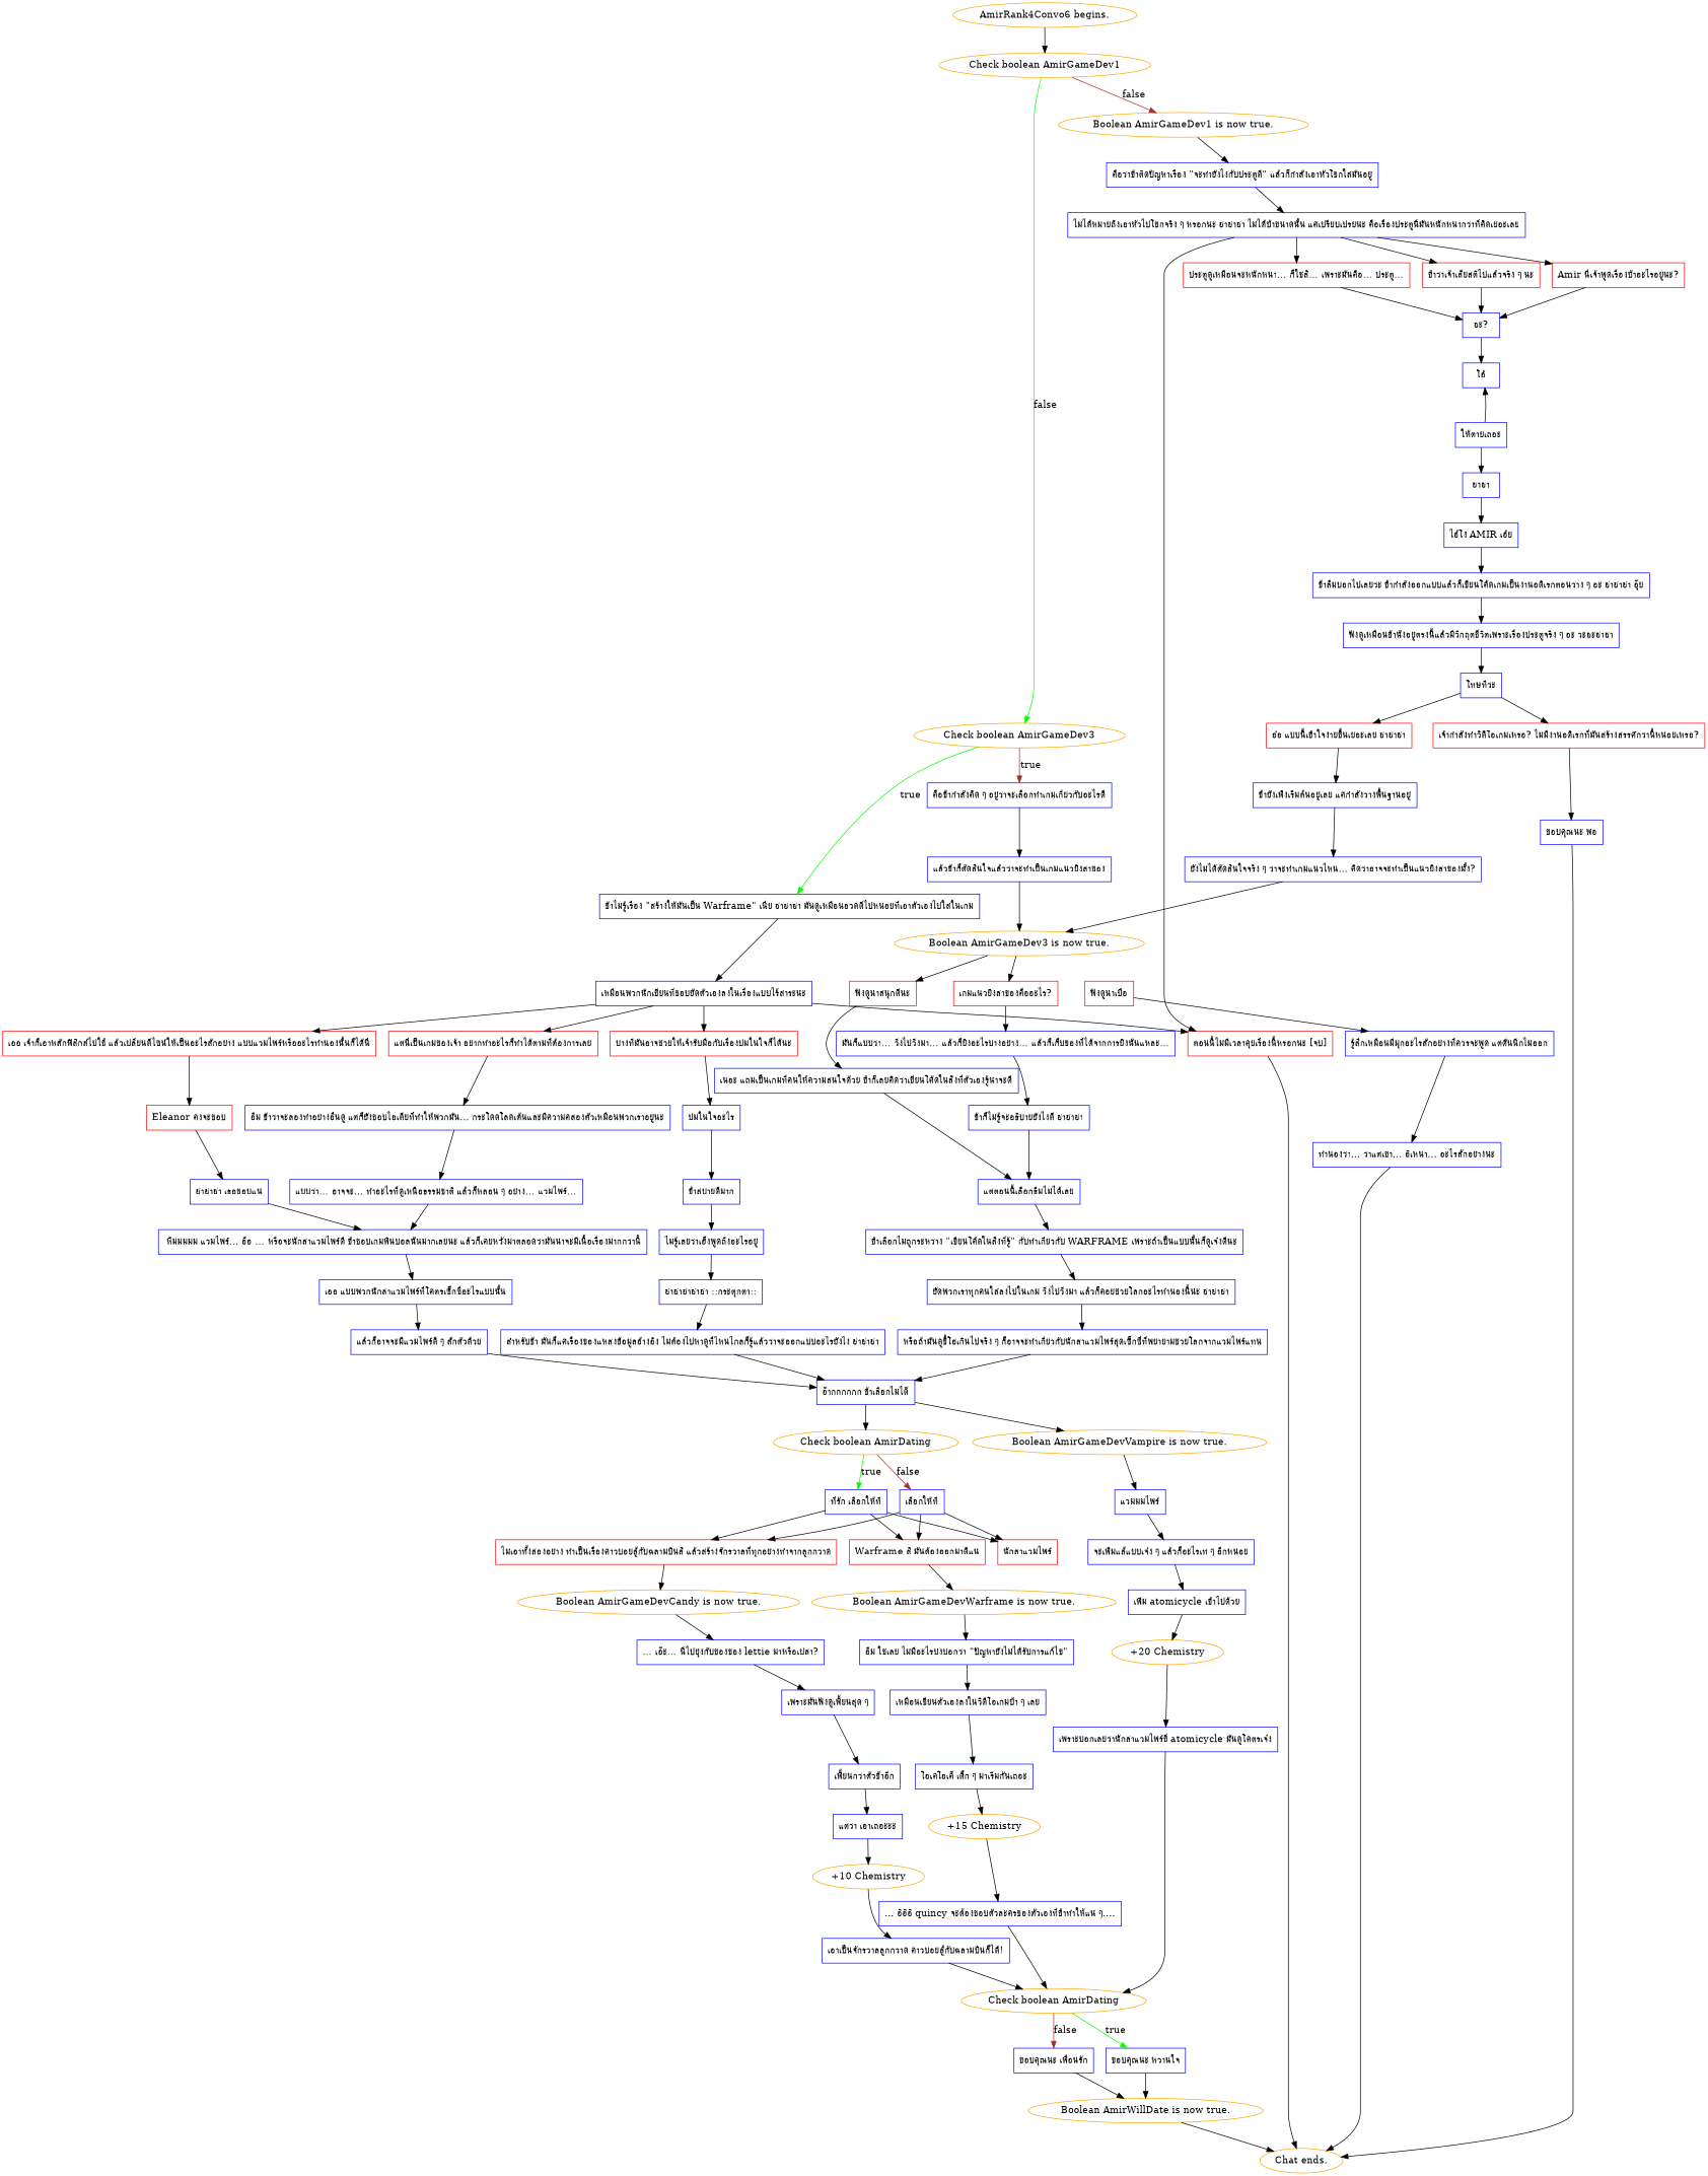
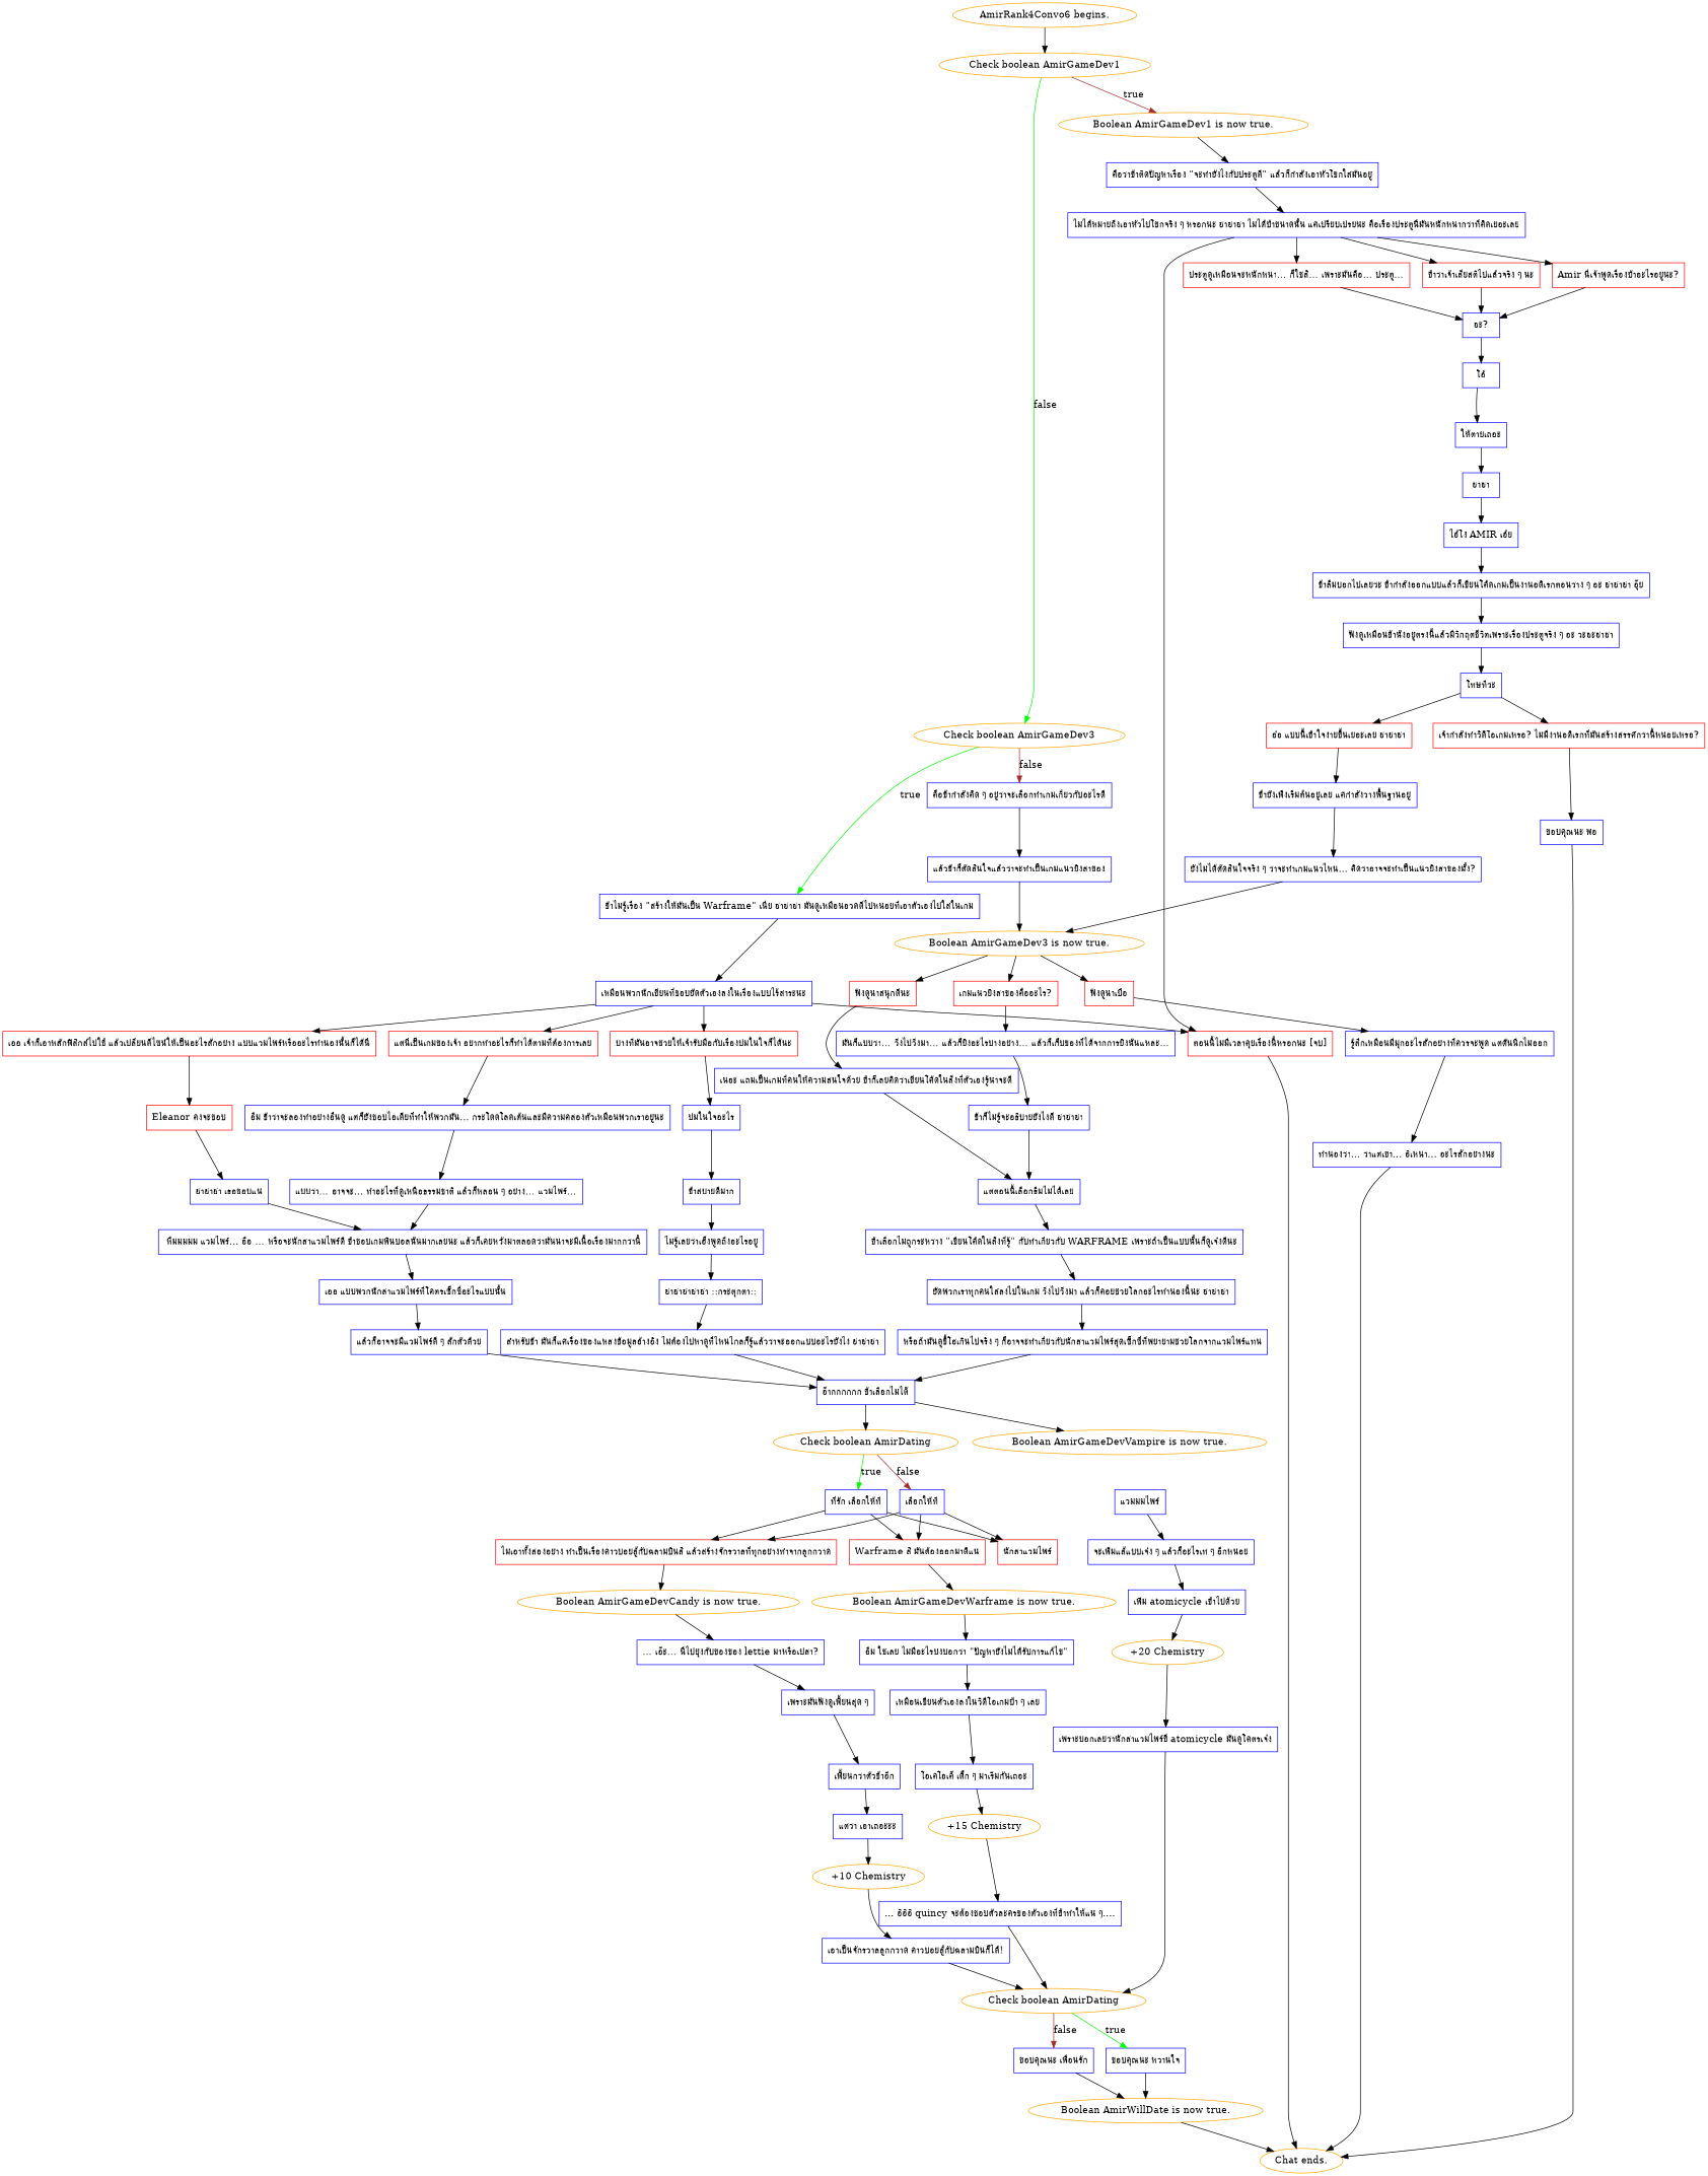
  digraph {
    node [color=blue shape=box]
    "AmirRank4Convo6 begins." [color=orange shape=""]
    n2 [color=orange label="Check boolean AmirGameDev1" shape=""]
    n3 [color=orange label="Check boolean AmirGameDev3" shape=""]
    n4 [color=orange label="Boolean AmirGameDev1 is now true." shape=""]
    n5 [label="ข้าไม่รู้เรื่อง \"สร้างให้มันเป็น Warframe\" เนี่ย ฮ่าฮ่าฮ่า มันดูเหมือนอวดดีไปหน่อยที่เอาตัวเองไปใส่ในเกม"]
    n6 [label="คือข้ากำลังคิด ๆ อยู่ว่าจะเลือกทำเกมเกี่ยวกับอะไรดี"]
    n7 [label="คือว่าข้าติดปัญหาเรื่อง \"จะทำยังไงกับประตูดี\" แล้วก็กำลังเอาหัวโขกใส่มันอยู่"]
    n8 [label="เหมือนพวกนักเขียนที่ชอบยัดตัวเองลงในเรื่องแบบไร้สาระน่ะ"]
    n9 [label="แล้วข้าก็ตัดสินใจแล้วว่าจะทำเป็นเกมแนวยิงล่าของ"]
    n10 [label="ไม่ได้หมายถึงเอาหัวไปโขกจริง ๆ หรอกนะ ฮ่าฮ่าฮ่า ไม่ได้บ้าขนาดนั้น แค่เปรียบเปรยน่ะ คือเรื่องประตูนี่มันหนักหนากว่าที่คิดเยอะเลย"]
    n11 [color=red label="เออ เจ้าก็เอาหลักฟิสิกส์ไปใช้ แล้วเปลี่ยนดีไซน์ให้เป็นอะไรสักอย่าง แบบแวมไพร์หรืออะไรทำนองนั้นก็ได้นี่"]
    n12 [color=red label="แต่นี่เป็นเกมของเจ้า อยากทำอะไรก็ทำได้ตามที่ต้องการเลย"]
    n13 [color=red label="บางทีมันอาจช่วยให้เจ้ารับมือกับเรื่องปมในใจก็ได้นะ"]
    n14 [color=red label="ตอนนี้ไม่มีเวลาคุยเรื่องนี้หรอกนะ [จบ]"]
    n15 [color=orange label="Boolean AmirGameDev3 is now true." shape=""]
    n16 [color=red label="Amir นี่เจ้าพูดเรื่องบ้าอะไรอยู่น่ะ?"]
    n17 [color=red label="ประตูดูเหมือนจะหนักหนา… ก็ใช่สิ… เพราะมันคือ… ประตู…"]
    n18 [color=red label="ข้าว่าเจ้าเสียสติไปแล้วจริง ๆ นะ"]
    n19 [color=red label="Eleanor คงจะชอบ"]
    n20 [label="อืม ข้าว่าจะลองทำอย่างอื่นดู แต่ก็ยังชอบไอเดียที่ทำให้พวกมัน... กระโดดโลดเต้นและมีความคล่องตัวเหมือนพวกเราอยู่นะ"]
    n21 [label="ปมในใจอะไร"]
    "Chat ends." [color=orange shape=""]
    n23 [color=red label="ฟังดูน่าสนุกดีนะ"]
    n24 [color=red label="เกมแนวยิงล่าของคืออะไร?"]
    n25 [color=red label="ฟังดูน่าเบื่อ"]
    n26 [label="ฮะ?"]
    n27 [label="ฮ่าฮ่าฮ่า เธอชอบแน่"]
    n28 [label="แบบว่า… อาจจะ... ทำอะไรที่ดูเหนือธรรมชาติ แล้วก็หลอน ๆ อย่าง… แวมไพร์…"]
    n29 [label="ข้าสบายดีมาก"]
    n30 [label="เนอะ แถมเป็นเกมที่คนให้ความสนใจด้วย ข้าก็เลยคิดว่าเขียนโค้ดในสิ่งที่ตัวเองรู้น่าจะดี"]
    n31 [label="มันก็แบบว่า… วิ่งไปวิ่งมา… แล้วก็ยิงอะไรบางอย่าง… แล้วก็เก็บของที่ได้จากการยิงนั่นแหละ…"]
    n32 [label="รู้สึกเหมือนมีมุกอะไรสักอย่างที่ควรจะพูด แต่ดันนึกไม่ออก"]
    n33 [label="โอ้"]
    n34 [label=" หืมมมมม แวมไพร์... อือ … หรือจะนักล่าแวมไพร์ดี ข้าชอบเกมพินบอลนั่นมากเลยนะ แล้วก็เคยหวังมาตลอดว่ามันน่าจะมีเนื้อเรื่องมากกว่านี้"]
    n35 [label="ไม่รู้เลยว่าเอ็งพูดถึงอะไรอยู่"]
    n36 [label="แต่ตอนนี้เลือกธีมไม่ได้เลย"]
    n37 [label="ข้าก็ไม่รู้จะอธิบายยังไงดี ฮ่าฮ่าฮ่า"]
    n38 [label="ทำนองว่า... ว่าแต่เขา... อิเหนา... อะไรสักอย่างน่ะ"]
    n39 [label="ให้ตายเถอะ"]
    n40 [label="เออ แบบพวกนักล่าแวมไพร์ที่โคตรเซ็กซี่อะไรแบบนั้น"]
    n41 [label="ฮ่าฮ่าฮ่าฮ่าฮ่า ::กระตุกตา::"]
    n42 [label="ข้าเลือกไม่ถูกระหว่าง \"เขียนโค้ดในสิ่งที่รู้\" กับทำเกี่ยวกับ WARFRAME เพราะถ้าเป็นแบบนั้นก็ดูเจ๋งดีนะ"]
    n43 [label="ฮ่าฮ่า"]
    n44 [label="แล้วก็อาจจะมีแวมไพร์ดี ๆ สักตัวด้วย"]
    n45 [label="สำหรับข้า มันก็แค่เรื่องของแหล่งข้อมูลอ้างอิง ไม่ต้องไปหาดูที่ไหนไกลก็รู้แล้วว่าจะออกแบบอะไรยังไง ฮ่าฮ่าฮ่า"]
    n46 [label="ยัดพวกเราทุกคนใส่ลงไปในเกม วิ่งไปวิ่งมา แล้วก็คอยช่วยโลกอะไรทำนองนี้น่ะ ฮ่าฮ่าฮ่า"]
    n47 [label="ไอ้โง่ AMIR เอ้ย"]
    n48 [label="อ๊ากกกกกก ข้าเลือกไม่ได๊"]
    n49 [label="หรือถ้ามันดูขี้โอ่เกินไปจริง ๆ ก็อาจจะทำเกี่ยวกับนักล่าแวมไพร์สุดเซ็กซี่ที่พยายามช่วยโลกจากแวมไพร์แทน"]
    n50 [label="ข้าลืมบอกไปเลยว่ะ ข้ากำลังออกแบบแล้วก็เขียนโค้ดเกมเป็นงานอดิเรกตอนว่าง ๆ อะ ฮ่าฮ่าฮ่า อุ๊ย"]
    n51 [color=orange label="Check boolean AmirDating" shape=""]
    n52 [color=orange label="Boolean AmirGameDevVampire is now true." shape=""]
    n53 [label="ฟังดูเหมือนข้านั่งอยู่ตรงนี้แล้วมีวิกฤตชีวิตเพราะเรื่องประตูจริง ๆ อะ วะฮะฮ่าฮ่า"]
    n54 [label="ที่รัก เลือกให้ที"]
    n55 [label="เลือกให้ที"]
    n56 [label="โทษทีว่ะ"]
    n57 [color=red label="นักล่าแวมไพร์"]
    n58 [color=red label="Warframe สิ มันต้องออกมาดีแน่"]
    n59 [color=red label="ไม่เอาทั้งสองอย่าง ทำเป็นเรื่องคาวบอยสู้กับฉลามบินสิ แล้วสร้างจักรวาลที่ทุกอย่างทำจากลูกกวาด"]
    n60 [color=red label="อ๋อ แบบนี้เข้าใจง่ายขึ้นเยอะเลย ฮ่าฮ่าฮ่า"]
    n61 [color=red label="เจ้ากำลังทำวิดีโอเกมเหรอ? ไม่มีงานอดิเรกที่มันสร้างสรรค์กว่านี้หน่อยเหรอ?"]
    n62 [color=orange label="Boolean AmirGameDevWarframe is now true." shape=""]
    n63 [color=orange label="Boolean AmirGameDevCandy is now true." shape=""]
    n64 [label="ข้ายังเพิ่งเริ่มต้นอยู่เลย แค่กำลังวางพื้นฐานอยู่"]
    n65 [label="ขอบคุณนะ พ่อ"]
    n66 [label="แวมมมไพร์"]
    n67 [label="อืม ใช่เลย ไม่มีอะไรบ่งบอกว่า \"ปัญหายังไม่ได้รับการแก้ไข\""]
    n68 [label="… เอ๊ะ… นี่ไปยุ่งกับของของ lettie มาหรือเปล่า?"]
    n69 [label="ยังไม่ได้ตัดสินใจจริง ๆ ว่าจะทำเกมแนวไหน... คิดว่าอาจจะทำเป็นแนวยิงล่าของมั้ง?"]
    n70 [label="จะเพิ่มแส้แบบเจ๋ง ๆ แล้วก็อะไรเท่ ๆ อีกหน่อย"]
    n71 [label="เหมือนเขียนตัวเองลงในวิดีโอเกมบ้า ๆ เลย"]
    n72 [label="เพราะมันฟังดูเพี้ยนสุด ๆ"]
    n73 [label="เพิ่ม atomicycle เข้าไปด้วย"]
    n74 [label="โอเคโอเค๊ เด็ก ๆ มาเริ่มกันเถอะ"]
    n75 [label="เพี้ยนกว่าตัวข้าอีก"]
    n76 [color=orange label="+20 Chemistry" shape=""]
    n77 [color=orange label="+15 Chemistry" shape=""]
    n78 [label="แต่ว่า เอาเถอะะะ"]
    n79 [label="เพราะบอกเลยว่านักล่าแวมไพร์ขี่ atomicycle มันดูโคตรเจ๋ง"]
    n80 [label="... อิอิอิ quincy จะต้องชอบตัวละครของตัวเองที่ข้าทำให้แน่ ๆ...."]
    n81 [color=orange label="+10 Chemistry" shape=""]
    n82 [color=orange label="Check boolean AmirDating" shape=""]
    n83 [label="เอาเป็นจักรวาลลูกกวาด คาวบอยสู้กับฉลามบินก็ได้!"]
    n84 [label="ขอบคุณนะ หวานใจ"]
    n85 [label="ขอบคุณนะ เพื่อนรัก"]
    n86 [color=orange label="Boolean AmirWillDate is now true." shape=""]
    "AmirRank4Convo6 begins." -> n2
    n2 -> n3 [color=green label=false]
-   n2 -> n4 [color=brown label=false]
+   n2 -> n4 [color=brown label=true]
    n3 -> n5 [color=green label=true]
-   n3 -> n6 [color=brown label=true]
+   n3 -> n6 [color=brown label=false]
    n4 -> n7
    n5 -> n8
    n6 -> n9
    n7 -> n10
    n8 -> n11
    n8 -> n12
    n8 -> n13
    n8 -> n14
    n9 -> n15
    n10 -> n14
    n10 -> n16
    n10 -> n17
    n10 -> n18
    n11 -> n19
    n12 -> n20
    n13 -> n21
    n14 -> "Chat ends."
    n15 -> n23
    n15 -> n24
+   n15 -> n25
    n16 -> n26
    n17 -> n26
    n18 -> n26
    n19 -> n27
    n20 -> n28
    n21 -> n29
    n23 -> n30
    n24 -> n31
    n25 -> n32
    n26 -> n33
    n27 -> n34
    n28 -> n34
    n29 -> n35
    n30 -> n36
    n31 -> n37
    n32 -> n38
-   n39 -> n33
+   n33 -> n39
    n34 -> n40
    n35 -> n41
    n36 -> n42
    n37 -> n36
    n38 -> "Chat ends."
    n39 -> n43
    n40 -> n44
    n41 -> n45
    n42 -> n46
    n43 -> n47
    n44 -> n48
    n45 -> n48
    n46 -> n49
    n47 -> n50
    n48 -> n51
    n48 -> n52
    n49 -> n48
    n50 -> n53
    n51 -> n54 [color=green label=true]
    n51 -> n55 [color=brown label=false]
-   n52 -> n66
    n53 -> n56
    n54 -> n57
    n54 -> n58
    n54 -> n59
    n55 -> n57
    n55 -> n58
    n55 -> n59
    n56 -> n60
    n56 -> n61
    n58 -> n62
    n59 -> n63
    n60 -> n64
    n61 -> n65
    n62 -> n67
    n63 -> n68
    n64 -> n69
    n65 -> "Chat ends."
    n66 -> n70
    n67 -> n71
    n68 -> n72
    n69 -> n15
    n70 -> n73
    n71 -> n74
    n72 -> n75
    n73 -> n76
    n74 -> n77
    n75 -> n78
    n76 -> n79
    n77 -> n80
    n78 -> n81
    n79 -> n82
    n80 -> n82
    n81 -> n83
    n82 -> n84 [color=green label=true]
    n82 -> n85 [color=brown label=false]
    n83 -> n82
    n84 -> n86
    n85 -> n86
    n86 -> "Chat ends."
  }
